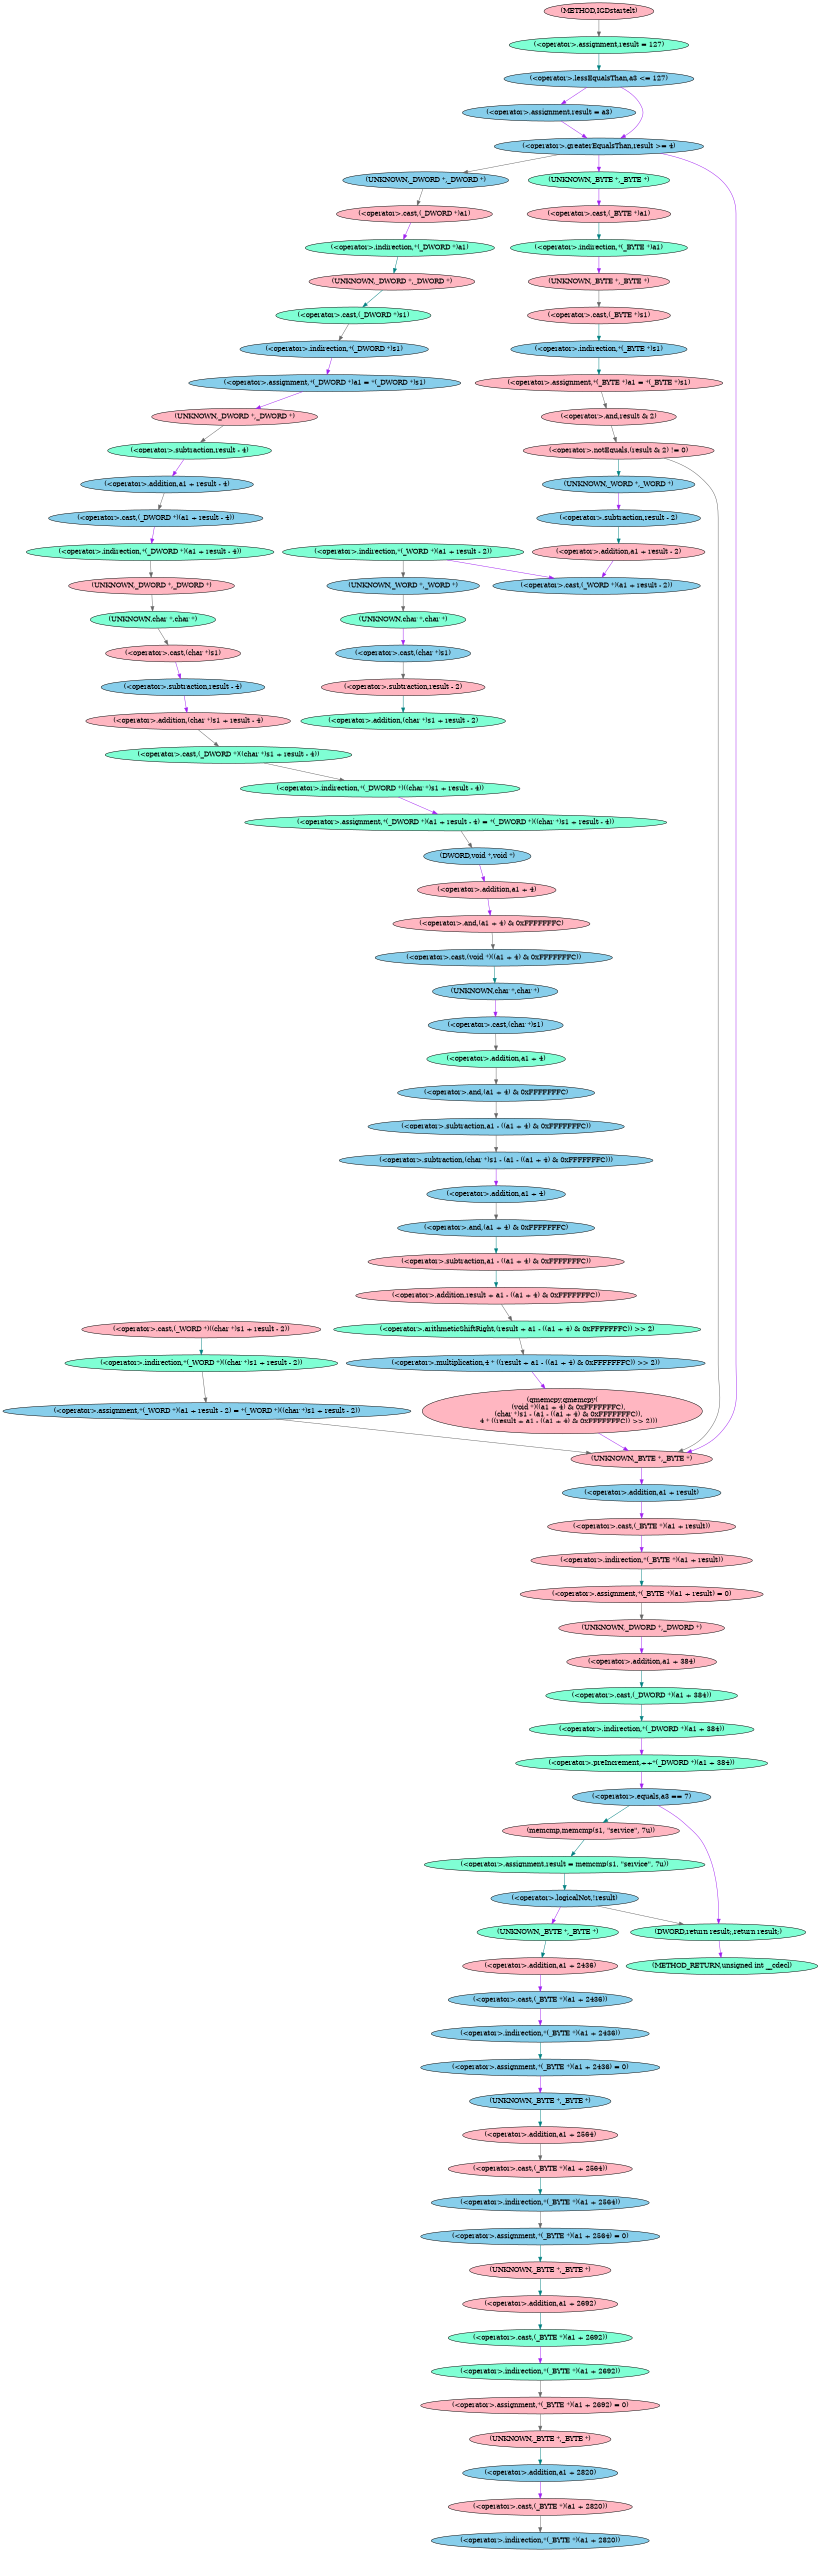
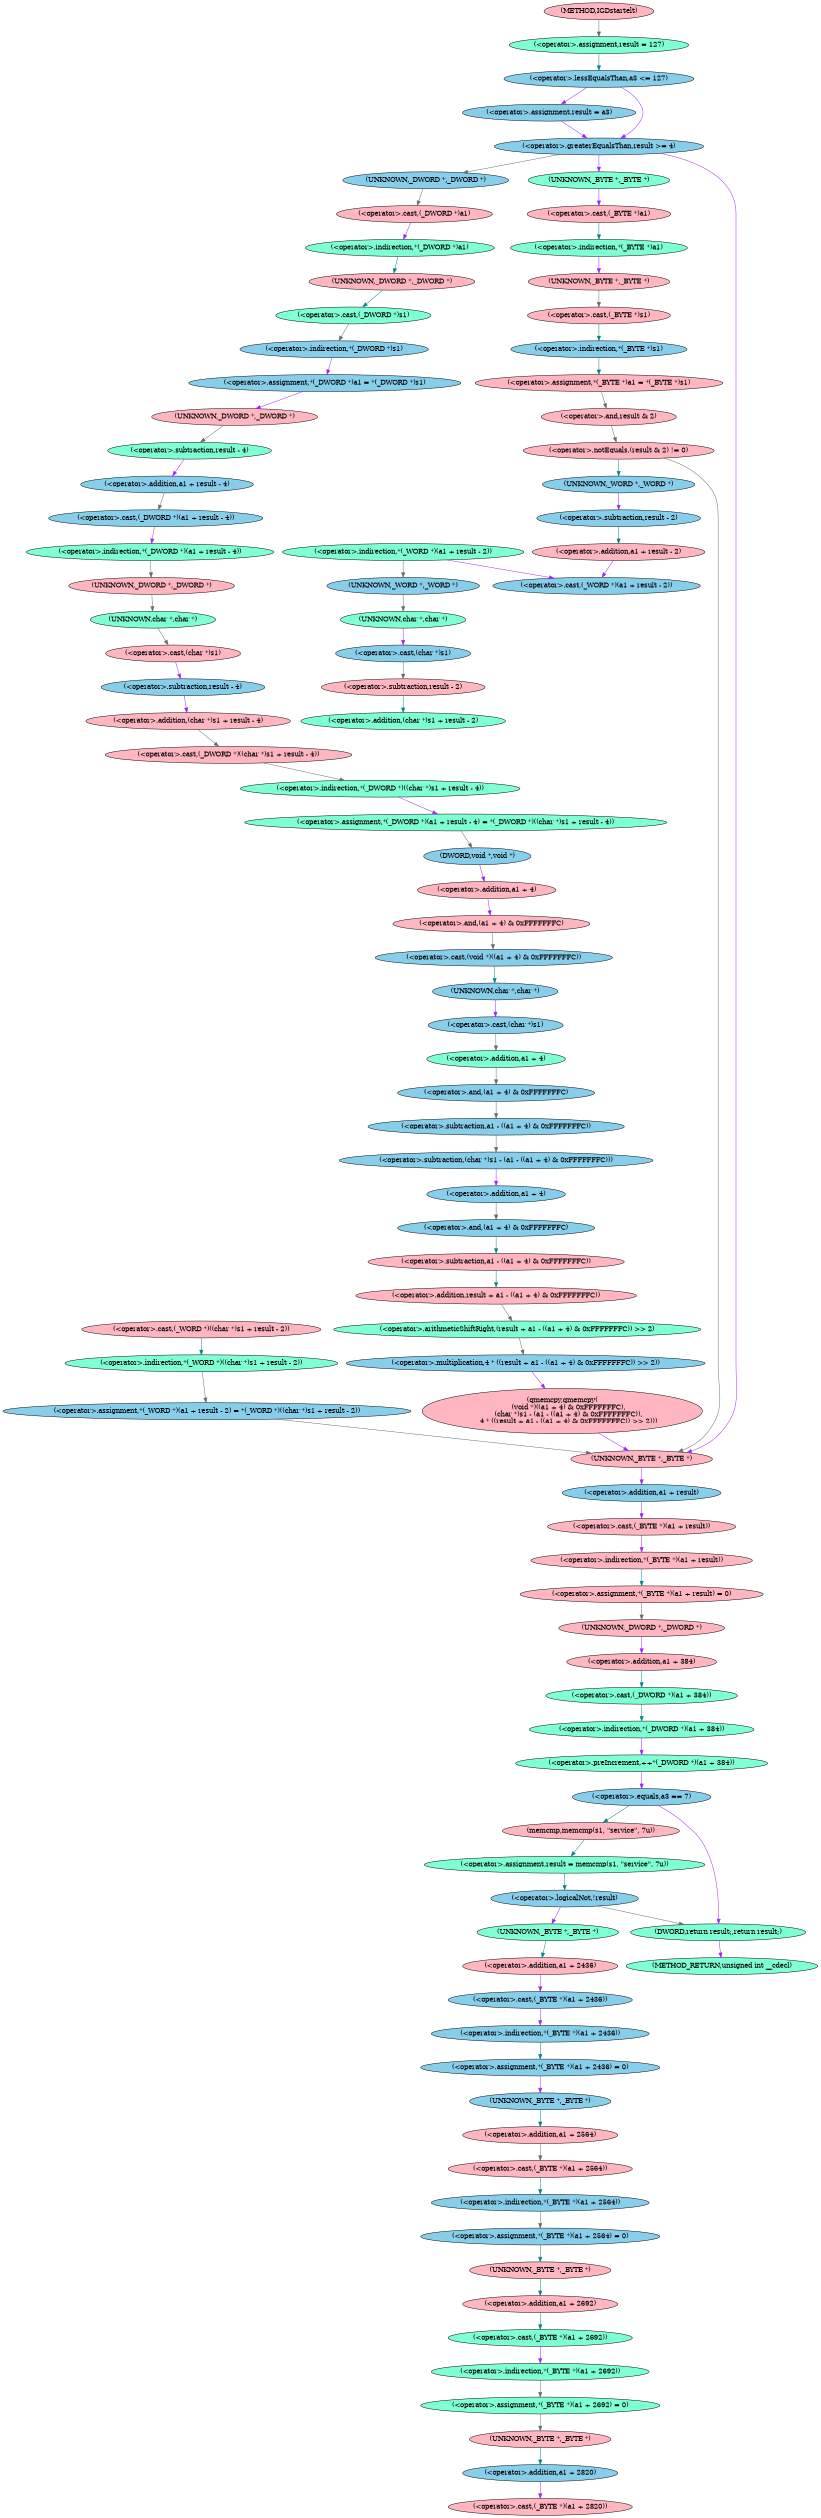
  digraph {
    node [fillcolor=skyblue style=filled]
    edge [color=purple]
    n1 [fillcolor=aquamarine label="(<operator>.assignment,result = 127)"]
    n2 [label="(<operator>.lessEqualsThan,a3 <= 127)"]
    n3 [label="(<operator>.assignment,result = a3)"]
    n4 [label="(<operator>.greaterEqualsThan,result >= 4)"]
    n5 [label="(UNKNOWN,_DWORD *,_DWORD *)"]
    n6 [fillcolor=aquamarine label="(UNKNOWN,_BYTE *,_BYTE *)"]
    n7 [fillcolor=lightpink label="(UNKNOWN,_BYTE *,_BYTE *)"]
    n8 [fillcolor=lightpink label="(<operator>.cast,(_DWORD *)a1)"]
    n9 [fillcolor=lightpink label="(<operator>.cast,(_BYTE *)a1)"]
    n10 [label="(<operator>.addition,a1 + result)"]
    n11 [label="(<operator>.assignment,*(_DWORD *)a1 = *(_DWORD *)s1)"]
    n12 [fillcolor=lightpink label="(UNKNOWN,_DWORD *,_DWORD *)"]
    n13 [fillcolor=aquamarine label="(<operator>.subtraction,result - 4)"]
    n14 [fillcolor=aquamarine label="(<operator>.indirection,*(_DWORD *)a1)"]
    n15 [fillcolor=lightpink label="(UNKNOWN,_DWORD *,_DWORD *)"]
    n16 [fillcolor=aquamarine label="(<operator>.cast,(_DWORD *)s1)"]
    n17 [label="(<operator>.indirection,*(_DWORD *)s1)"]
    n18 [fillcolor=aquamarine label="(<operator>.assignment,*(_DWORD *)(a1 + result - 4) = *(_DWORD *)((char *)s1 + result - 4))"]
    n19 [label="(DWORD,void *,void *)"]
    n20 [fillcolor=lightpink label="(<operator>.addition,a1 + 4)"]
    n21 [fillcolor=aquamarine label="(<operator>.indirection,*(_DWORD *)(a1 + result - 4))"]
    n22 [fillcolor=lightpink label="(UNKNOWN,_DWORD *,_DWORD *)"]
    n23 [fillcolor=aquamarine label="(UNKNOWN,char *,char *)"]
    n24 [label="(<operator>.cast,(_DWORD *)(a1 + result - 4))"]
    n25 [label="(<operator>.addition,a1 + result - 4)"]
    n26 [fillcolor=aquamarine label="(<operator>.indirection,*(_DWORD *)((char *)s1 + result - 4))"]
-   n27 [fillcolor=aquamarine label="(<operator>.cast,(_DWORD *)((char *)s1 + result - 4))"]
+   n27 [fillcolor=lightpink label="(<operator>.cast,(_DWORD *)((char *)s1 + result - 4))"]
    n28 [fillcolor=lightpink label="(<operator>.cast,(char *)s1)"]
    n29 [fillcolor=lightpink label="(<operator>.addition,(char *)s1 + result - 4)"]
    n30 [label="(<operator>.subtraction,result - 4)"]
    n31 [fillcolor=lightpink label="(qmemcpy,qmemcpy(\n      (void *)((a1 + 4) & 0xFFFFFFFC),\n      (char *)s1 - (a1 - ((a1 + 4) & 0xFFFFFFFC)),\n      4 * ((result + a1 - ((a1 + 4) & 0xFFFFFFFC)) >> 2)))"]
    n32 [label="(<operator>.cast,(void *)((a1 + 4) & 0xFFFFFFFC))"]
    n33 [label="(UNKNOWN,char *,char *)"]
    n34 [label="(<operator>.cast,(char *)s1)"]
    n35 [fillcolor=lightpink label="(<operator>.and,(a1 + 4) & 0xFFFFFFFC)"]
    n36 [label="(<operator>.subtraction,(char *)s1 - (a1 - ((a1 + 4) & 0xFFFFFFFC)))"]
    n37 [label="(<operator>.addition,a1 + 4)"]
    n38 [label="(<operator>.and,(a1 + 4) & 0xFFFFFFFC)"]
    n39 [fillcolor=aquamarine label="(<operator>.addition,a1 + 4)"]
    n40 [label="(<operator>.and,(a1 + 4) & 0xFFFFFFFC)"]
    n41 [label="(<operator>.subtraction,a1 - ((a1 + 4) & 0xFFFFFFFC))"]
    n42 [label="(<operator>.multiplication,4 * ((result + a1 - ((a1 + 4) & 0xFFFFFFFC)) >> 2))"]
    n43 [fillcolor=aquamarine label="(<operator>.arithmeticShiftRight,(result + a1 - ((a1 + 4) & 0xFFFFFFFC)) >> 2)"]
    n44 [fillcolor=lightpink label="(<operator>.addition,result + a1 - ((a1 + 4) & 0xFFFFFFFC))"]
    n45 [fillcolor=lightpink label="(<operator>.subtraction,a1 - ((a1 + 4) & 0xFFFFFFFC))"]
    n46 [fillcolor=lightpink label="(<operator>.assignment,*(_BYTE *)a1 = *(_BYTE *)s1)"]
    n47 [fillcolor=lightpink label="(<operator>.and,result & 2)"]
    n48 [fillcolor=lightpink label="(<operator>.notEquals,(result & 2) != 0)"]
    n49 [fillcolor=aquamarine label="(<operator>.indirection,*(_BYTE *)a1)"]
    n50 [fillcolor=lightpink label="(UNKNOWN,_BYTE *,_BYTE *)"]
    n51 [fillcolor=lightpink label="(<operator>.cast,(_BYTE *)s1)"]
    n52 [label="(<operator>.indirection,*(_BYTE *)s1)"]
    n53 [label="(UNKNOWN,_WORD *,_WORD *)"]
    n54 [label="(<operator>.subtraction,result - 2)"]
    n55 [label="(<operator>.assignment,*(_WORD *)(a1 + result - 2) = *(_WORD *)((char *)s1 + result - 2))"]
    n56 [fillcolor=aquamarine label="(<operator>.indirection,*(_WORD *)(a1 + result - 2))"]
    n57 [label="(UNKNOWN,_WORD *,_WORD *)"]
    n58 [label="(<operator>.cast,(_WORD *)(a1 + result - 2))"]
    n59 [fillcolor=aquamarine label="(UNKNOWN,char *,char *)"]
    n60 [fillcolor=lightpink label="(<operator>.addition,a1 + result - 2)"]
    n61 [fillcolor=aquamarine label="(<operator>.indirection,*(_WORD *)((char *)s1 + result - 2))"]
    n62 [fillcolor=lightpink label="(<operator>.cast,(_WORD *)((char *)s1 + result - 2))"]
    n63 [label="(<operator>.cast,(char *)s1)"]
    n64 [fillcolor=aquamarine label="(<operator>.addition,(char *)s1 + result - 2)"]
    n65 [fillcolor=lightpink label="(<operator>.subtraction,result - 2)"]
    n66 [fillcolor=lightpink label="(<operator>.assignment,*(_BYTE *)(a1 + result) = 0)"]
    n67 [fillcolor=lightpink label="(UNKNOWN,_DWORD *,_DWORD *)"]
    n68 [fillcolor=lightpink label="(<operator>.addition,a1 + 384)"]
    n69 [fillcolor=lightpink label="(<operator>.indirection,*(_BYTE *)(a1 + result))"]
    n70 [fillcolor=lightpink label="(<operator>.cast,(_BYTE *)(a1 + result))"]
    n71 [fillcolor=aquamarine label="(<operator>.preIncrement,++*(_DWORD *)(a1 + 384))"]
    n72 [label="(<operator>.equals,a3 == 7)"]
    n73 [fillcolor=lightpink label="(memcmp,memcmp(s1, \"service\", 7u))"]
    n74 [fillcolor=aquamarine label="(DWORD,return result;,return result;)"]
    n75 [fillcolor=aquamarine label="(<operator>.indirection,*(_DWORD *)(a1 + 384))"]
    n76 [fillcolor=aquamarine label="(<operator>.cast,(_DWORD *)(a1 + 384))"]
    n77 [fillcolor=aquamarine label="(<operator>.assignment,result = memcmp(s1, \"service\", 7u))"]
    n78 [fillcolor=aquamarine label="(METHOD_RETURN,unsigned int __cdecl)"]
    n79 [label="(<operator>.logicalNot,!result)"]
    n80 [fillcolor=aquamarine label="(UNKNOWN,_BYTE *,_BYTE *)"]
    n81 [fillcolor=lightpink label="(<operator>.addition,a1 + 2436)"]
    n82 [label="(<operator>.assignment,*(_BYTE *)(a1 + 2436) = 0)"]
    n83 [label="(UNKNOWN,_BYTE *,_BYTE *)"]
    n84 [fillcolor=lightpink label="(<operator>.addition,a1 + 2564)"]
    n85 [label="(<operator>.indirection,*(_BYTE *)(a1 + 2436))"]
    n86 [label="(<operator>.cast,(_BYTE *)(a1 + 2436))"]
    n87 [label="(<operator>.assignment,*(_BYTE *)(a1 + 2564) = 0)"]
    n88 [fillcolor=lightpink label="(UNKNOWN,_BYTE *,_BYTE *)"]
    n89 [fillcolor=lightpink label="(<operator>.addition,a1 + 2692)"]
    n90 [label="(<operator>.indirection,*(_BYTE *)(a1 + 2564))"]
    n91 [fillcolor=lightpink label="(<operator>.cast,(_BYTE *)(a1 + 2564))"]
-   n92 [fillcolor=lightpink label="(<operator>.assignment,*(_BYTE *)(a1 + 2692) = 0)"]
+   n92 [fillcolor=aquamarine label="(<operator>.assignment,*(_BYTE *)(a1 + 2692) = 0)"]
    n93 [fillcolor=lightpink label="(UNKNOWN,_BYTE *,_BYTE *)"]
    n94 [label="(<operator>.addition,a1 + 2820)"]
    n95 [fillcolor=aquamarine label="(<operator>.indirection,*(_BYTE *)(a1 + 2692))"]
    n96 [fillcolor=aquamarine label="(<operator>.cast,(_BYTE *)(a1 + 2692))"]
-   n97 [label="(<operator>.indirection,*(_BYTE *)(a1 + 2820))"]
    n98 [fillcolor=lightpink label="(<operator>.cast,(_BYTE *)(a1 + 2820))"]
    n99 [fillcolor=lightpink label="(METHOD,IGDstartelt)"]
    n1 -> n2 [color=teal]
    n2 -> n3
    n2 -> n4
    n3 -> n4
    n4 -> n5 [color=gray40]
    n4 -> n6
    n4 -> n7
    n5 -> n8 [color=gray40]
    n6 -> n9
    n7 -> n10
    n8 -> n14
    n9 -> n49 [color=teal]
    n10 -> n70
    n11 -> n12
    n12 -> n13 [color=gray40]
    n13 -> n25
    n14 -> n15 [color=teal]
    n15 -> n16 [color=teal]
    n16 -> n17 [color=gray40]
    n17 -> n11
    n18 -> n19 [color=gray40]
    n19 -> n20
    n20 -> n35
    n21 -> n22 [color=gray40]
    n22 -> n23 [color=gray40]
    n23 -> n28 [color=gray40]
    n24 -> n21
    n25 -> n24 [color=gray40]
    n26 -> n18
    n27 -> n26 [color=gray40]
    n28 -> n30
    n29 -> n27 [color=gray40]
    n30 -> n29
    n31 -> n7
    n32 -> n33 [color=teal]
    n33 -> n34
    n34 -> n39 [color=gray40]
    n35 -> n32 [color=gray40]
    n36 -> n37
    n37 -> n38 [color=gray40]
    n38 -> n45 [color=teal]
    n39 -> n40 [color=gray40]
    n40 -> n41 [color=gray40]
    n41 -> n36 [color=gray40]
    n42 -> n31
    n43 -> n42 [color=gray40]
    n44 -> n43 [color=gray40]
    n45 -> n44 [color=teal]
    n46 -> n47 [color=gray40]
    n47 -> n48 [color=gray40]
    n48 -> n7 [color=gray40]
    n48 -> n53 [color=teal]
    n49 -> n50
    n50 -> n51 [color=gray40]
    n51 -> n52 [color=teal]
    n52 -> n46 [color=teal]
    n53 -> n54
    n54 -> n60 [color=teal]
    n55 -> n7 [color=gray40]
    n56 -> n57 [color=gray40]
    n56 -> n58
    n57 -> n59 [color=gray40]
    n59 -> n63
    n60 -> n58
    n61 -> n55 [color=gray40]
    n62 -> n61 [color=teal]
    n63 -> n65 [color=gray40]
    n65 -> n64 [color=teal]
    n66 -> n67 [color=gray40]
    n67 -> n68
    n68 -> n76 [color=teal]
    n69 -> n66 [color=teal]
    n70 -> n69
    n71 -> n72
    n72 -> n73 [color=teal]
    n72 -> n74
    n73 -> n77 [color=teal]
    n74 -> n78
    n75 -> n71
    n76 -> n75 [color=teal]
    n77 -> n79 [color=teal]
    n79 -> n74 [color=gray40]
    n79 -> n80
    n80 -> n81 [color=teal]
    n81 -> n86
    n82 -> n83
    n83 -> n84 [color=teal]
    n84 -> n91 [color=gray40]
    n85 -> n82 [color=teal]
    n86 -> n85
    n87 -> n88 [color=teal]
    n88 -> n89 [color=teal]
    n89 -> n96 [color=teal]
    n90 -> n87 [color=gray40]
    n91 -> n90 [color=teal]
    n92 -> n93 [color=gray40]
    n93 -> n94 [color=teal]
    n94 -> n98
    n95 -> n92 [color=gray40]
    n96 -> n95
-   n98 -> n97 [color=gray40]
    n99 -> n1 [color=gray40]
  }
